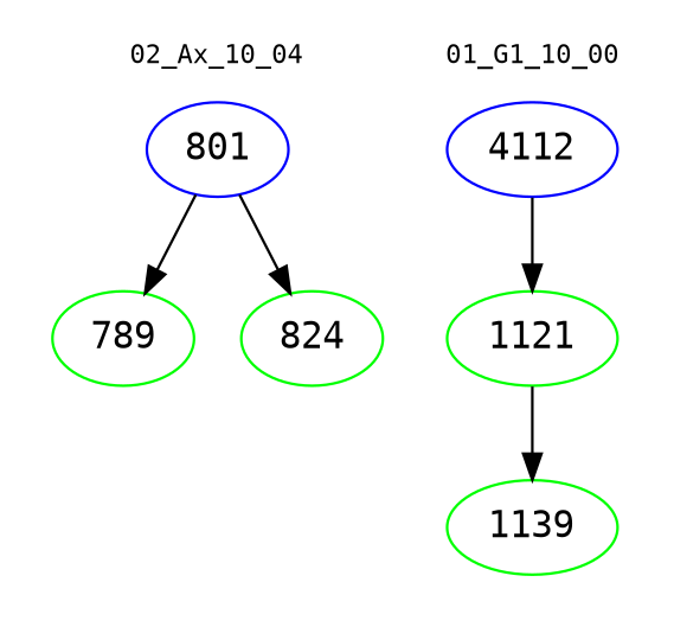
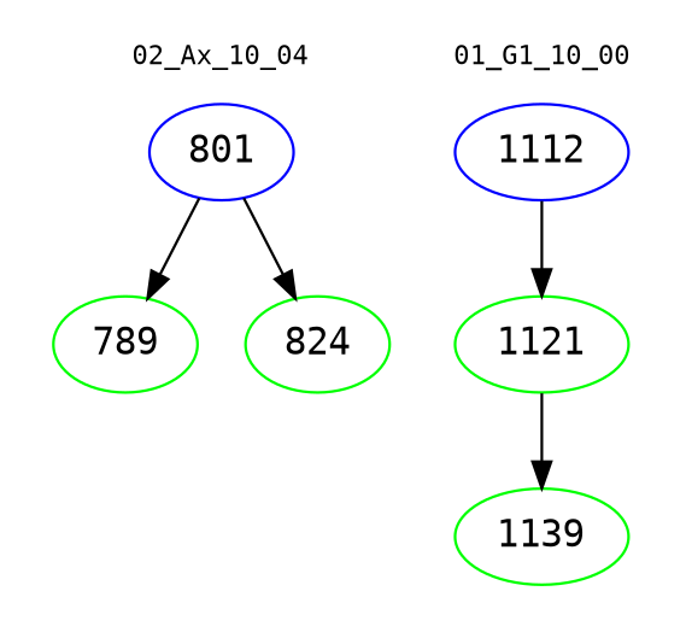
  digraph {
    fontname="DejaVu Sans Mono"
    node [color=green fontname="DejaVu Sans Mono"]
    edge [color=black fontname="DejaVu Sans Mono"]
    n1 [color=blue label=801]
    n2 [label=789]
    n3 [label=824]
-   n4 [color=blue label=4112]
+   n4 [color=blue label=1112]
    n5 [label=1121]
    n6 [label=1139]
    subgraph cluster_1 {
      color=white
      fontsize=10
      label="02_Ax_10_04"
      n1
      n2
      n3
    }
    subgraph cluster_2 {
      color=white
      fontsize=10
      label="01_G1_10_00"
      n4
      n5
      n6
    }
    n1 -> n2
    n1 -> n3
    n4 -> n5
    n5 -> n6
  }
